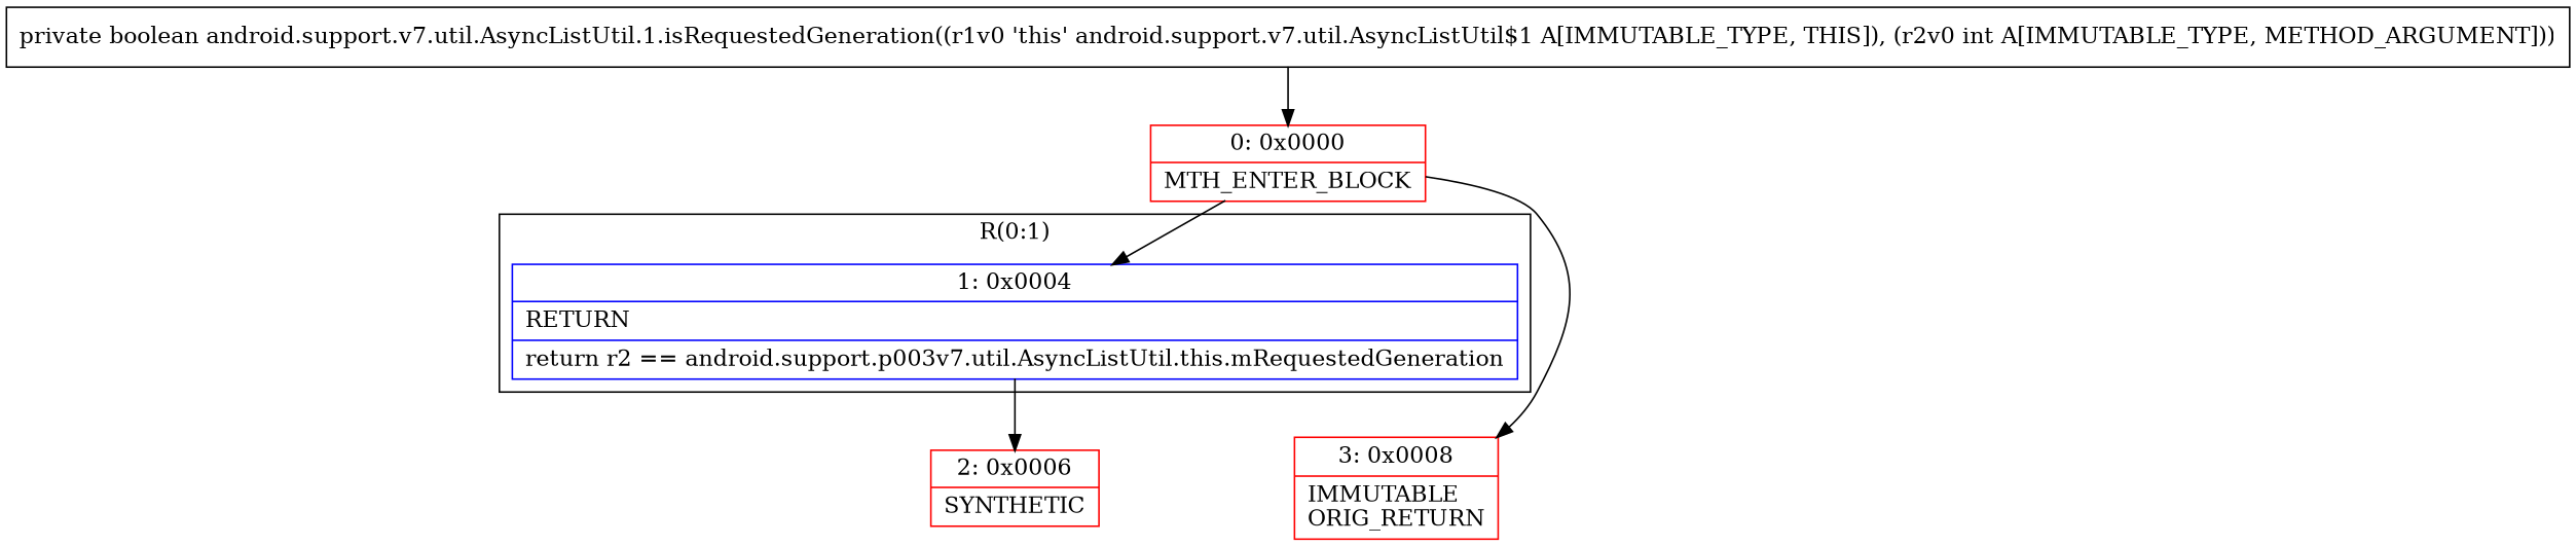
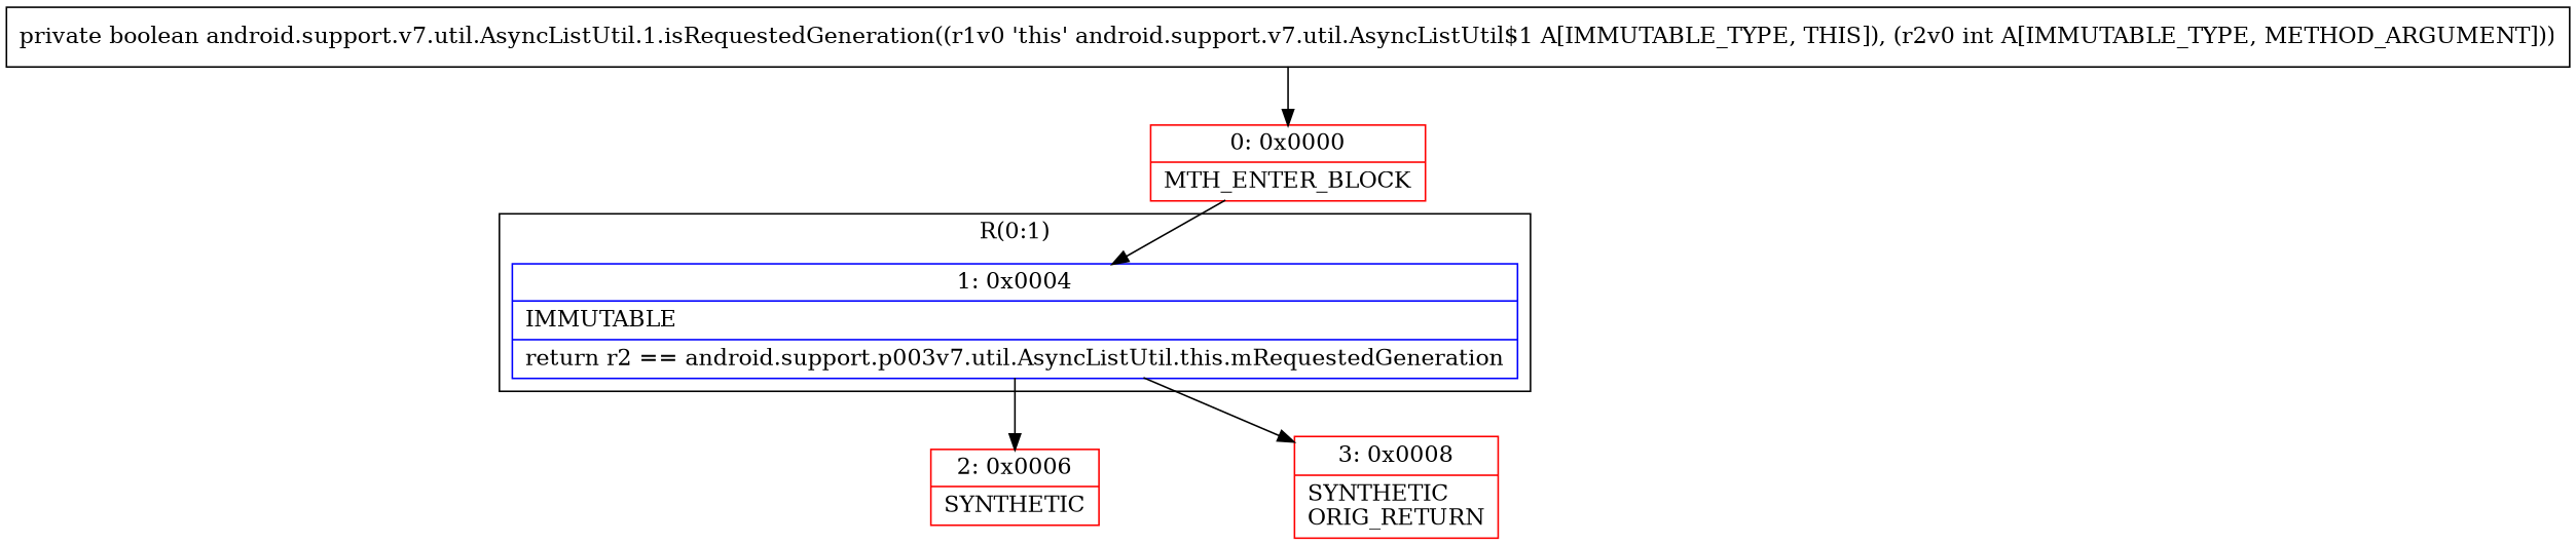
  digraph {
    node [color=red shape=record]
-   n1 [color=blue label="{1\:\ 0x0004|RETURN\l|return r2 == android.support.p003v7.util.AsyncListUtil.this.mRequestedGeneration\l}"]
+   n1 [color=blue label="{1\:\ 0x0004|IMMUTABLE\l|return r2 == android.support.p003v7.util.AsyncListUtil.this.mRequestedGeneration\l}"]
    n2 [label="{2\:\ 0x0006|SYNTHETIC\l}"]
-   n3 [label="{3\:\ 0x0008|IMMUTABLE\lORIG_RETURN\l}"]
+   n3 [label="{3\:\ 0x0008|SYNTHETIC\lORIG_RETURN\l}"]
    n4 [label="{0\:\ 0x0000|MTH_ENTER_BLOCK\l}"]
    n5 [label="{private boolean android.support.v7.util.AsyncListUtil.1.isRequestedGeneration((r1v0 'this' android.support.v7.util.AsyncListUtil$1 A[IMMUTABLE_TYPE, THIS]), (r2v0 int A[IMMUTABLE_TYPE, METHOD_ARGUMENT])) }" color=""]
    subgraph cluster_1 {
      label="R(0:1)"
      n1
    }
    n1 -> n2
-   n4 -> n3
+   n1 -> n3
    n4 -> n1
    n5 -> n4
  }
